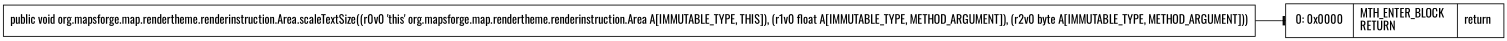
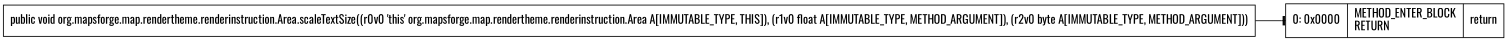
  digraph {
    rankdir=LR
    fontname=Oswald
    node [shape=record fontname=Oswald]
-   n1 [label="{0\:\ 0x0000|MTH_ENTER_BLOCK\lRETURN\l|return\l}"]
+   n1 [label="{0\:\ 0x0000|METHOD_ENTER_BLOCK\lRETURN\l|return\l}"]
    n2 [label="{public void org.mapsforge.map.rendertheme.renderinstruction.Area.scaleTextSize((r0v0 'this' org.mapsforge.map.rendertheme.renderinstruction.Area A[IMMUTABLE_TYPE, THIS]), (r1v0 float A[IMMUTABLE_TYPE, METHOD_ARGUMENT]), (r2v0 byte A[IMMUTABLE_TYPE, METHOD_ARGUMENT])) }"]
    n2 -> n1 [style=solid arrowhead=tee fontname=Oswald]
  }
